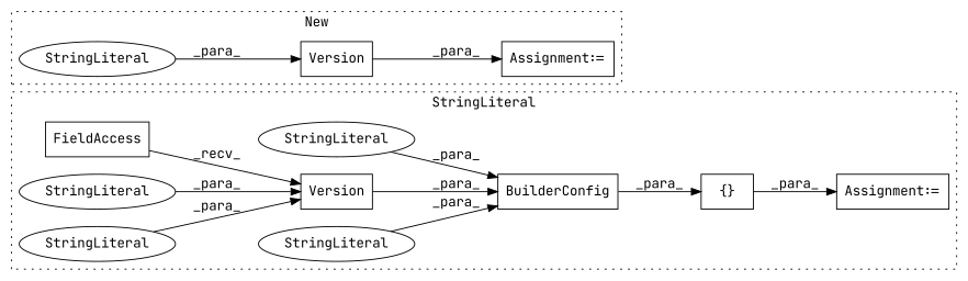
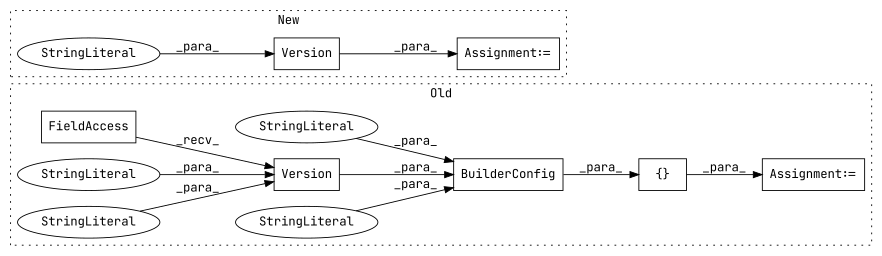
  digraph {
    rankdir=LR
    fontname="JetBrains Mono"
    node [a=45 l="8,1" shape=box fontname="JetBrains Mono"]
    edge [fontname="JetBrains Mono"]
    n1 [a=32 l="14,1" label=BuilderConfig s="1148,1312"]
    n2 [a=4 l="1,1" label="{}" s="1111,1313"]
    n3 [a=32 label=Version s="1211,1283"]
    n4 [a=22 l=19 label=FieldAccess s=1175]
    n5 [a=7 l=1 label="Assignment:=" s=1093]
    n6 [l=56 label=StringLiteral s=1227 shape=ellipse]
    n7 [l=27 label=StringLiteral s=1285 shape=ellipse]
    n8 [l=7 label=StringLiteral s=1219 shape=ellipse]
    n9 [l=12 label=StringLiteral s=1162 shape=ellipse]
    n10 [a=32 label=Version s="1122,1137"]
    n11 [l=7 label=StringLiteral s=1130 shape=ellipse]
    n12 [a=7 l=1 label="Assignment:=" s=1085]
    subgraph cluster_1 {
-     label=StringLiteral
+     label=Old
      style=dotted
      n1
      n2
      n3
      n4
      n5
      n6
      n7
      n8
      n9
    }
    subgraph cluster_2 {
      label=New
      style=dotted
      n10
      n11
      n12
    }
    n1 -> n2 [label=_para_]
    n2 -> n5 [label=_para_]
    n3 -> n1 [label=_para_]
    n4 -> n3 [label=_recv_]
    n6 -> n3 [label=_para_]
    n7 -> n1 [label=_para_]
    n8 -> n3 [label=_para_]
    n9 -> n1 [label=_para_]
    n10 -> n12 [label=_para_]
    n11 -> n10 [label=_para_]
  }
